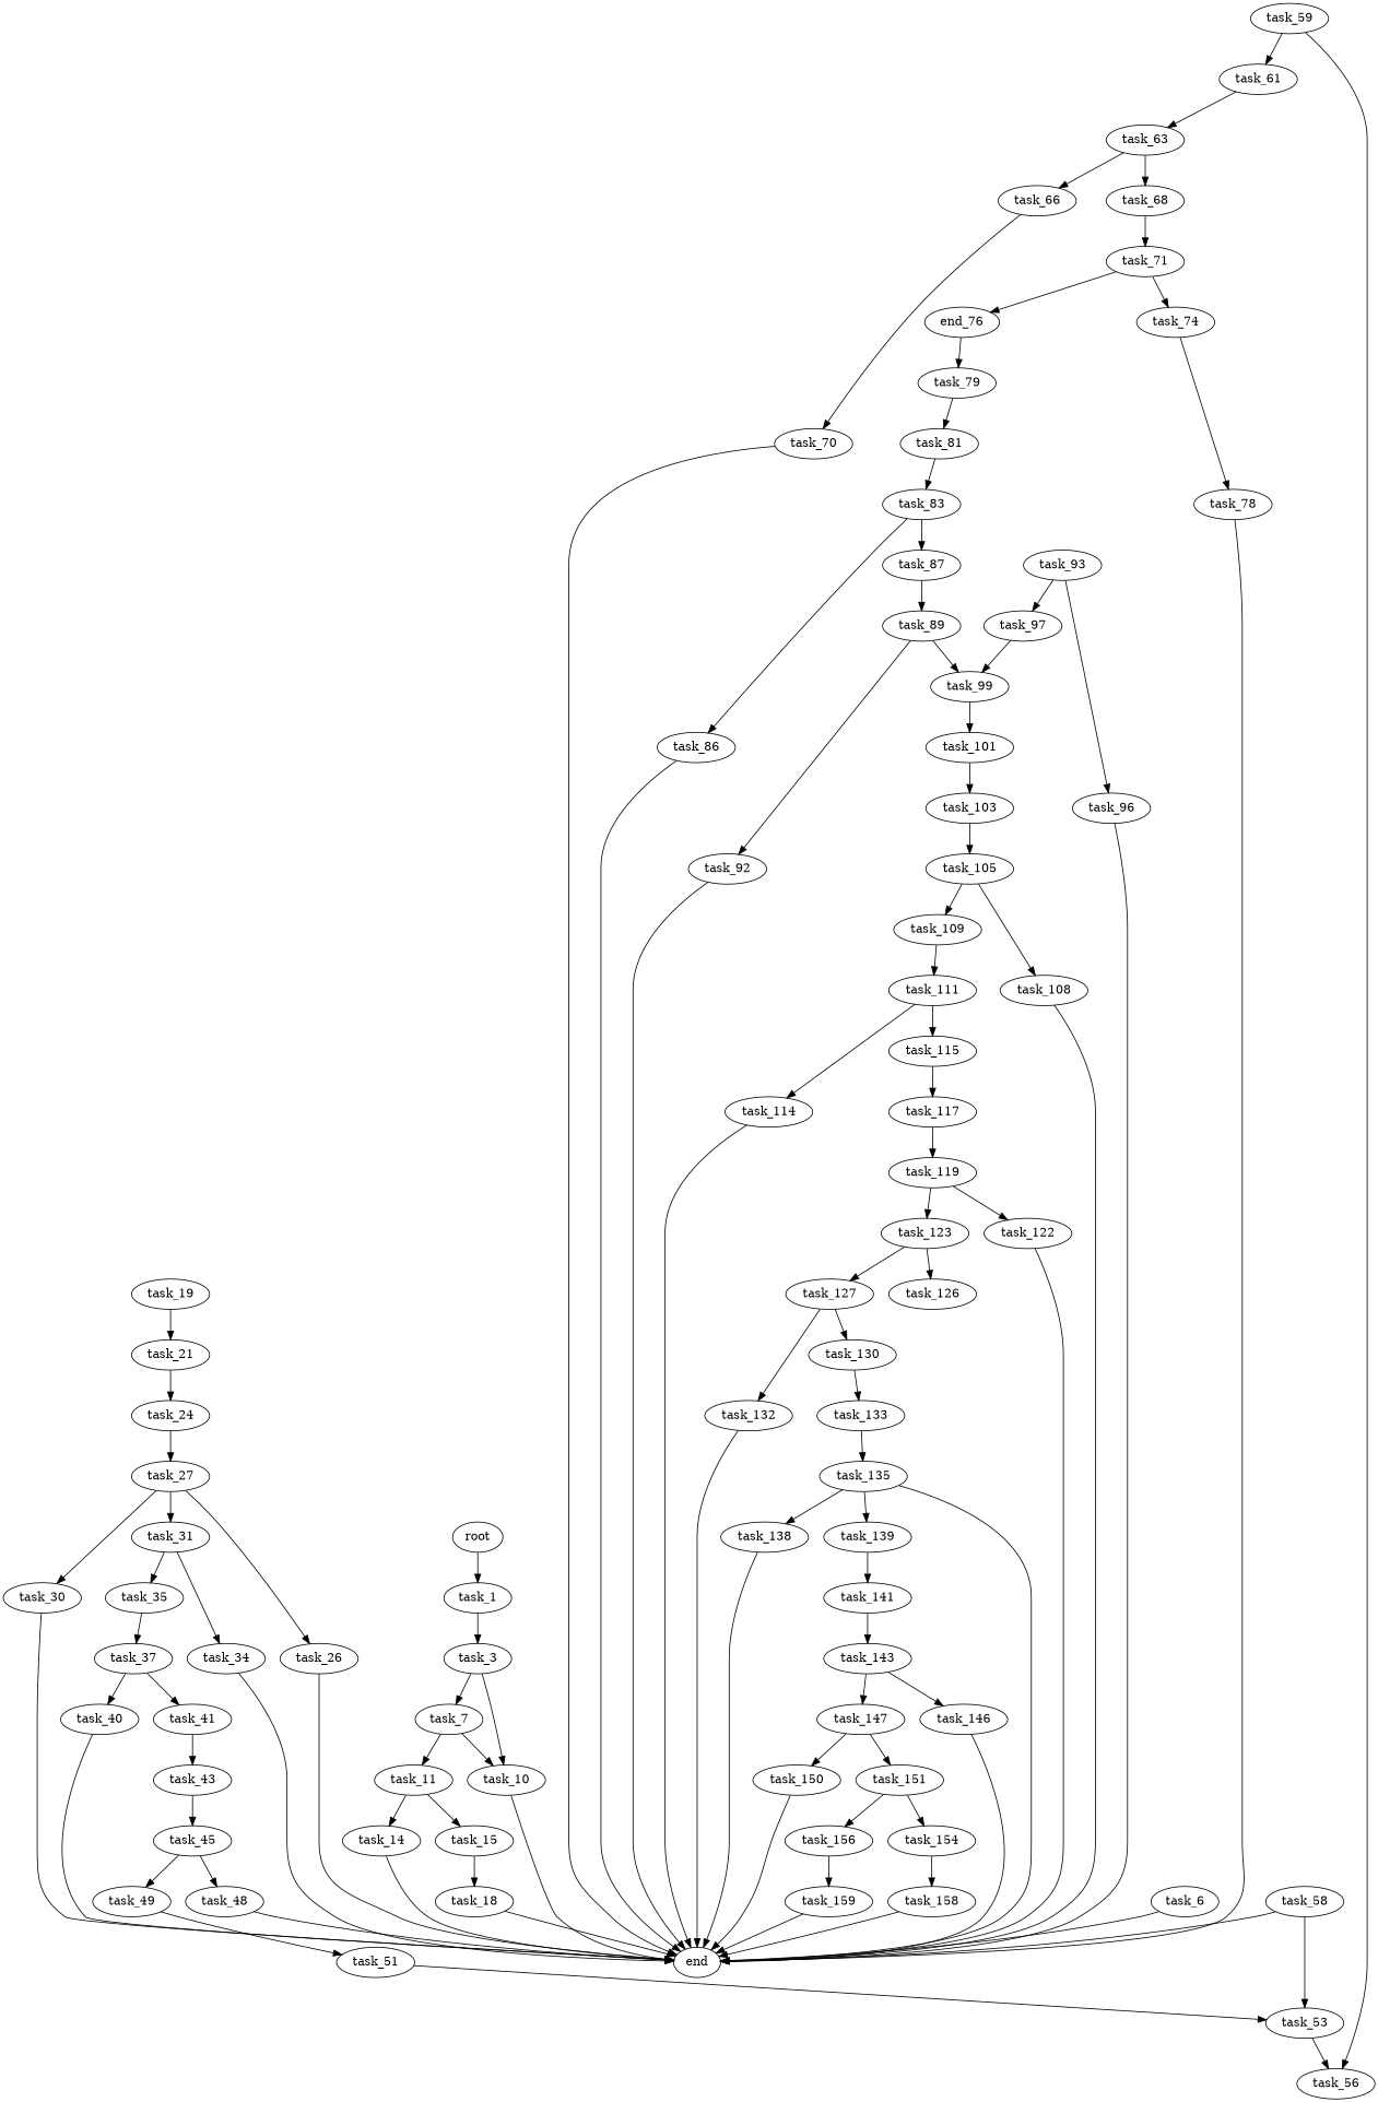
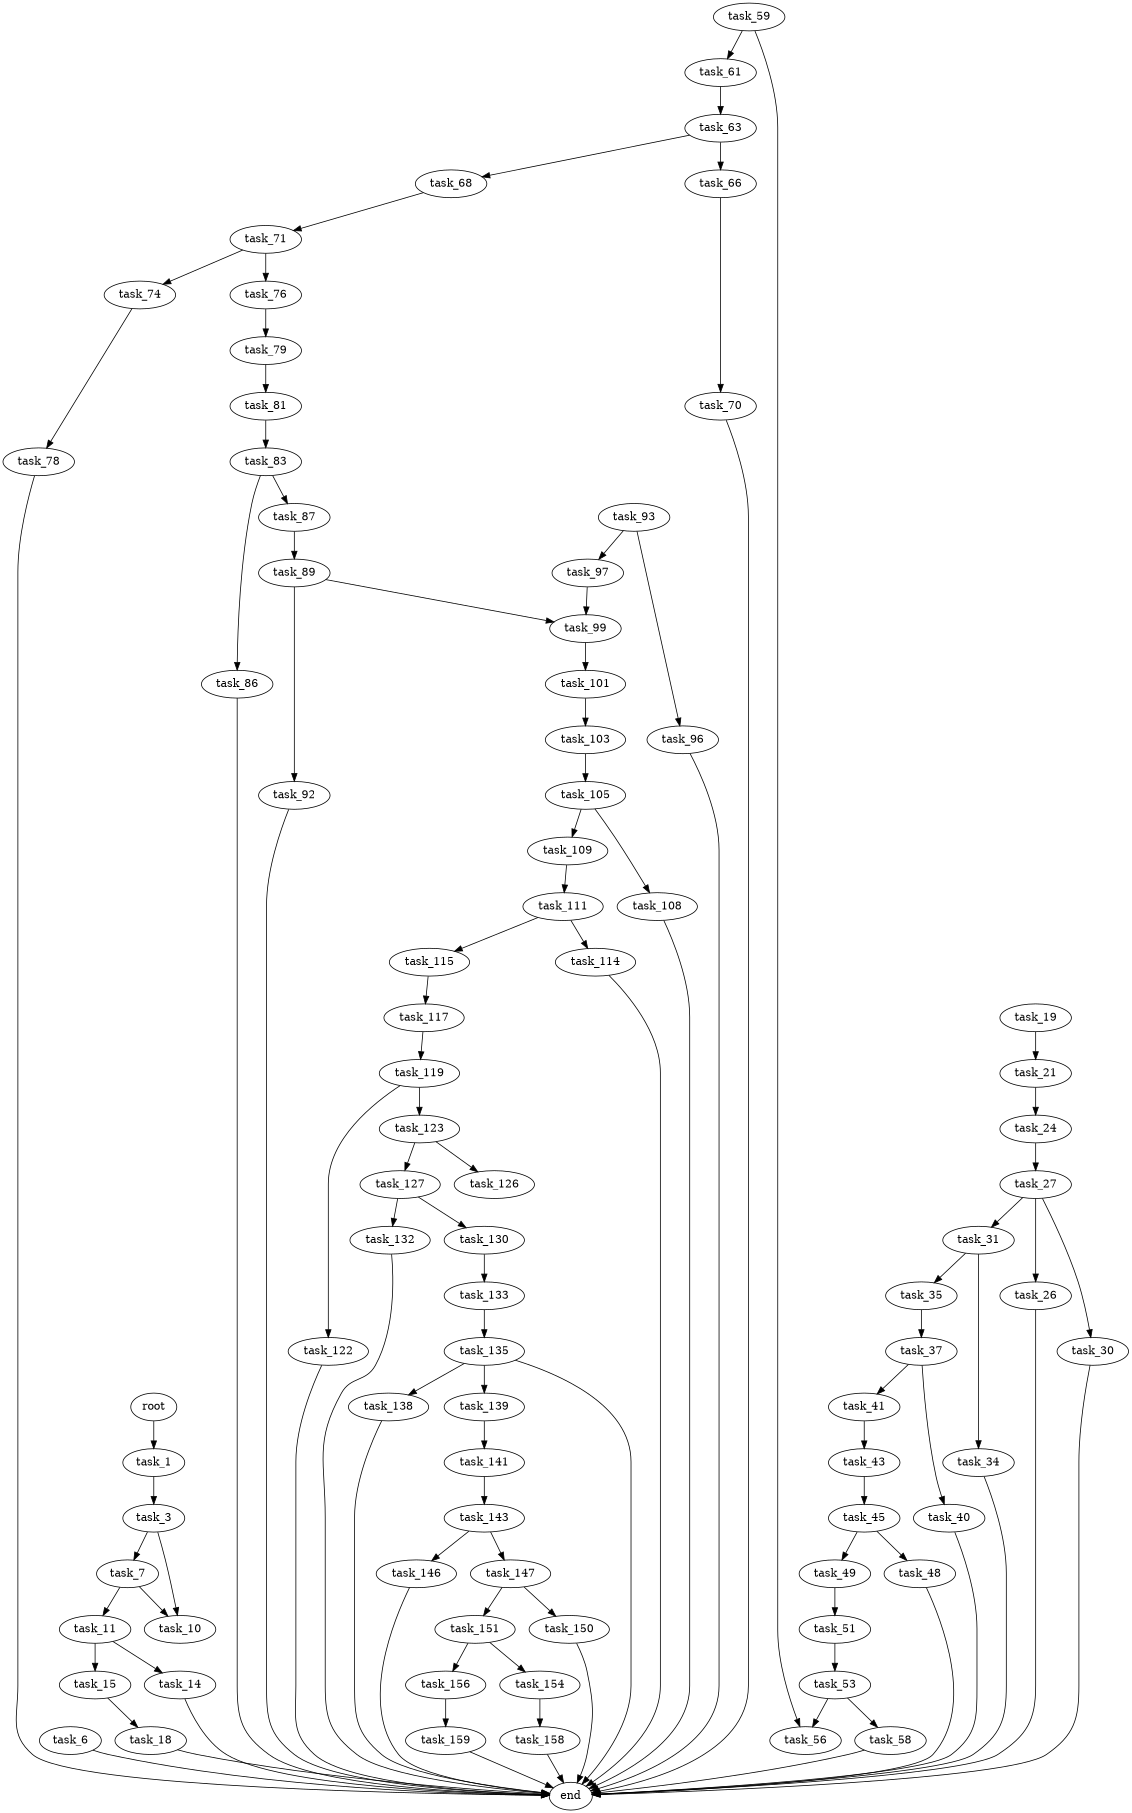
  digraph {
    root
    task_1
    task_3
    task_7
    task_10
    task_6
    end
    task_11
    task_14
    task_15
    task_18
    task_19
    task_21
    task_24
    task_27
    task_26
    task_30
    task_31
    task_34
    task_35
    task_37
    task_40
    task_41
    task_43
    task_45
    task_48
    task_49
    task_51
    task_53
    task_56
    task_58
    task_59
    task_61
    task_63
    task_66
    task_68
    task_70
    task_71
    task_74
-   task_76 [label=end_76]
+   task_76
    task_78
    task_79
    task_81
    task_83
    task_86
    task_87
    task_89
    task_92
    task_99
    task_93
    task_96
    task_97
    task_101
    task_103
    task_105
    task_108
    task_109
    task_111
    task_114
    task_115
    task_117
    task_119
    task_122
    task_123
    task_126
    task_127
    task_130
    task_132
    task_133
    task_135
    task_138
    task_139
    task_141
    task_143
    task_146
    task_147
    task_150
    task_151
    task_154
    task_156
    task_158
    task_159
    root -> task_1
    task_1 -> task_3
    task_3 -> task_7
    task_3 -> task_10
    task_7 -> task_10
    task_7 -> task_11
-   task_10 -> end
    task_6 -> end
    task_11 -> task_14
    task_11 -> task_15
    task_14 -> end
    task_15 -> task_18
    task_18 -> end
    task_19 -> task_21
    task_21 -> task_24
    task_24 -> task_27
    task_27 -> task_26
    task_27 -> task_30
    task_27 -> task_31
    task_26 -> end
    task_30 -> end
    task_31 -> task_34
    task_31 -> task_35
    task_34 -> end
    task_35 -> task_37
    task_37 -> task_40
    task_37 -> task_41
    task_40 -> end
    task_41 -> task_43
    task_43 -> task_45
    task_45 -> task_48
    task_45 -> task_49
    task_48 -> end
    task_49 -> task_51
    task_51 -> task_53
    task_53 -> task_56
-   task_58 -> task_53
+   task_53 -> task_58
    task_58 -> end
    task_59 -> task_56
    task_59 -> task_61
    task_61 -> task_63
    task_63 -> task_66
    task_63 -> task_68
    task_66 -> task_70
    task_68 -> task_71
    task_70 -> end
    task_71 -> task_74
    task_71 -> task_76
    task_74 -> task_78
    task_76 -> task_79
    task_78 -> end
    task_79 -> task_81
    task_81 -> task_83
    task_83 -> task_86
    task_83 -> task_87
    task_86 -> end
    task_87 -> task_89
    task_89 -> task_92
    task_89 -> task_99
    task_92 -> end
    task_99 -> task_101
    task_93 -> task_96
    task_93 -> task_97
    task_96 -> end
    task_97 -> task_99
    task_101 -> task_103
    task_103 -> task_105
    task_105 -> task_108
    task_105 -> task_109
    task_108 -> end
    task_109 -> task_111
    task_111 -> task_114
    task_111 -> task_115
    task_114 -> end
    task_115 -> task_117
    task_117 -> task_119
    task_119 -> task_122
    task_119 -> task_123
    task_122 -> end
    task_123 -> task_126
    task_123 -> task_127
    task_127 -> task_130
    task_127 -> task_132
    task_130 -> task_133
    task_132 -> end
    task_133 -> task_135
    task_135 -> end
    task_135 -> task_138
    task_135 -> task_139
    task_138 -> end
    task_139 -> task_141
    task_141 -> task_143
    task_143 -> task_146
    task_143 -> task_147
    task_146 -> end
    task_147 -> task_150
    task_147 -> task_151
    task_150 -> end
    task_151 -> task_154
    task_151 -> task_156
    task_154 -> task_158
    task_156 -> task_159
    task_158 -> end
    task_159 -> end
  }
